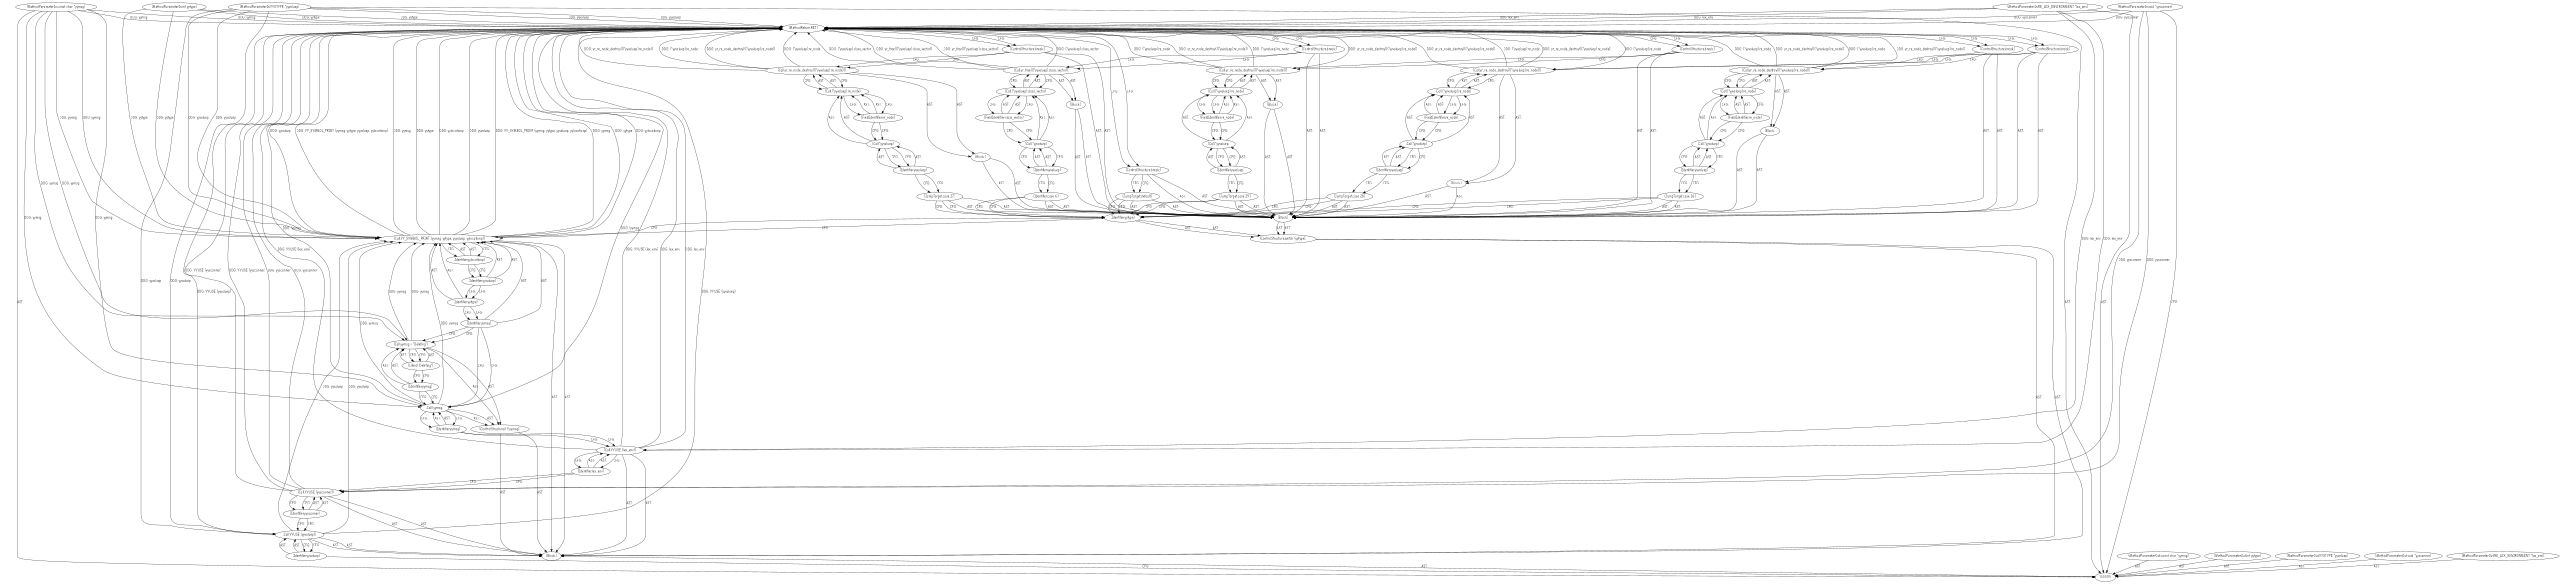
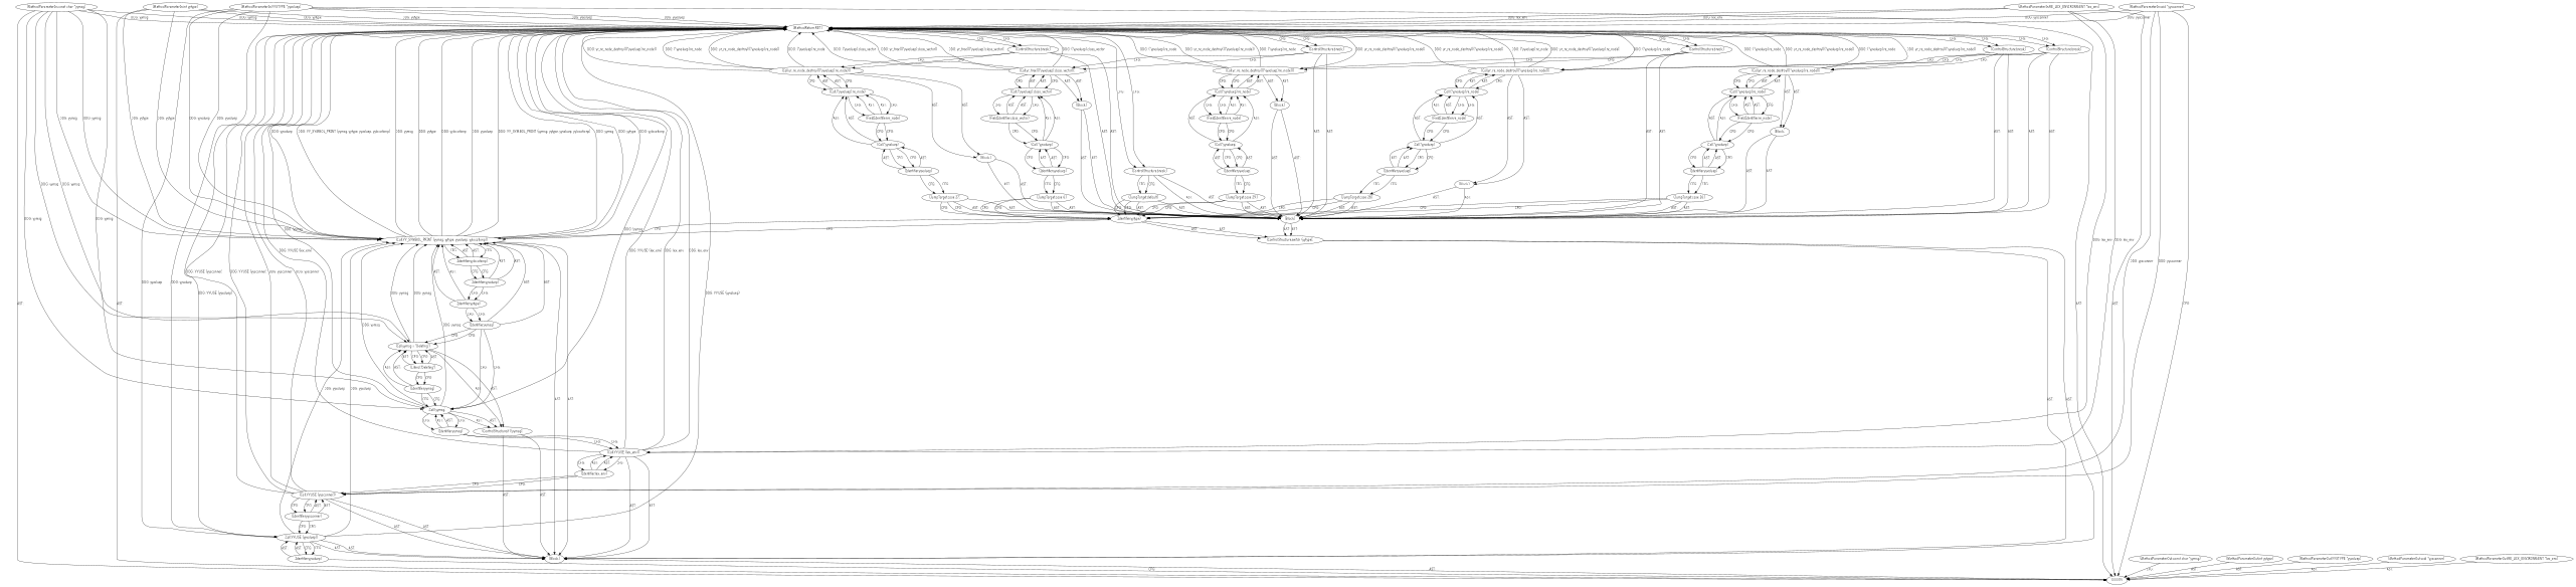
  digraph {
    fontname="Comic Neue"
    node [fontname="Comic Neue"]
    edge [fontname="Comic Neue"]
    n1 [label="(MethodReturn,RET)"]
    n2 [label="(ControlStructure,break;)"]
    n3 [label="(ControlStructure,break;)"]
    n4 [label="(ControlStructure,break;)"]
    n5 [label="(ControlStructure,break;)"]
    n6 [label="(ControlStructure,break;)"]
    n7 [label="(ControlStructure,break;)"]
    n8 [label="(Block,)"]
    n9 [label="(Call,yr_free(((*yyvaluep).class_vector)))"]
    n10 [label="(Call,yr_re_node_destroy(((*yyvaluep).re_node)))"]
    n11 [label="(Call,yr_re_node_destroy(((*yyvaluep).re_node)))"]
    n12 [label="(Call,yr_re_node_destroy(((*yyvaluep).re_node)))"]
    n13 [label="(Call,yr_re_node_destroy(((*yyvaluep).re_node)))"]
    n14 [label="(JumpTarget,default:)"]
    n15 [label="(MethodParameterIn,const char *yymsg)"]
    1000115
    n17 [label="(Call,!yymsg)"]
    n18 [label="(Call,yymsg = \"Deleting\")"]
    n19 [label="(Call,YY_SYMBOL_PRINT (yymsg, yytype, yyvaluep, yylocationp))"]
    n20 [label="(ControlStructure,if (!yymsg))"]
    n21 [label="(Identifier,yymsg)"]
    n22 [label="(Literal,\"Deleting\")"]
    n23 [label="(Block,)"]
    n24 [label="(Identifier,yylocationp)"]
    n25 [label="(MethodParameterOut,const char *yymsg)"]
    n26 [label="(MethodParameterIn,int yytype)"]
    n27 [label="(MethodParameterOut,int yytype)"]
    n28 [label="(MethodParameterIn,YYSTYPE *yyvaluep)"]
    n29 [label="(Call,YYUSE (yyvaluep))"]
    n30 [label="(Identifier,yyvaluep)"]
    n31 [label="(MethodParameterOut,YYSTYPE *yyvaluep)"]
    n32 [label="(MethodParameterIn,void *yyscanner)"]
    n33 [label="(Call,YYUSE (yyscanner))"]
    n34 [label="(Identifier,yyscanner)"]
    n35 [label="(MethodParameterOut,void *yyscanner)"]
    n36 [label="(MethodParameterIn,RE_LEX_ENVIRONMENT *lex_env)"]
    n37 [label="(Call,YYUSE (lex_env))"]
    n38 [label="(Identifier,lex_env)"]
    n39 [label="(MethodParameterOut,RE_LEX_ENVIRONMENT *lex_env)"]
    n40 [label="(Identifier,yytype)"]
    n41 [label="(ControlStructure,switch (yytype))"]
-   n42 [label="(Identifier,case 6:)"]
+   n42 [label="(JumpTarget,case 6:)"]
    n43 [label="(Call,(*yyvaluep).class_vector)"]
    n44 [label="(FieldIdentifier,class_vector)"]
    n45 [label="(Call,*yyvaluep)"]
    n46 [label="(Block,)"]
    n47 [label="(Identifier,yyvaluep)"]
    n48 [label="(JumpTarget,case 26:)"]
    n49 [label="(Call,(*yyvaluep).re_node)"]
    n50 [label="(FieldIdentifier,re_node)"]
    n51 [label="(Call,*yyvaluep)"]
    n52 [label="(Block,)"]
    n53 [label="(Identifier,yyvaluep)"]
    n54 [label="(JumpTarget,case 27:)"]
    n55 [label="(Call,(*yyvaluep).re_node)"]
    n56 [label="(FieldIdentifier,re_node)"]
    n57 [label="(Call,*yyvaluep)"]
    n58 [label="(Block,)"]
    n59 [label="(Identifier,yyvaluep)"]
    n60 [label="(JumpTarget,case 28:)"]
    n61 [label="(Call,(*yyvaluep).re_node)"]
    n62 [label="(FieldIdentifier,re_node)"]
    n63 [label="(Call,*yyvaluep)"]
    n64 [label="(Block,)"]
    n65 [label="(Identifier,yyvaluep)"]
    n66 [label="(JumpTarget,case 29:)"]
    n67 [label="(Call,(*yyvaluep).re_node)"]
    n68 [label="(FieldIdentifier,re_node)"]
    n69 [label="(Call,*yyvaluep)"]
    n70 [label="(Block,)"]
    n71 [label="(Identifier,yyvaluep)"]
    n72 [label="(Identifier,yymsg)"]
    n73 [label="(Identifier,yymsg)"]
    n74 [label="(Identifier,yyvaluep)"]
    n75 [label="(Identifier,yytype)"]
    n1 -> n2 [label="CFG: "]
    n1 -> n2 [label="CFG: "]
    n1 -> n3 [label="CFG: "]
    n1 -> n3 [label="CFG: "]
    n1 -> n4 [label="CFG: "]
    n1 -> n4 [label="CFG: "]
    n1 -> n5 [label="CFG: "]
    n1 -> n5 [label="CFG: "]
    n1 -> n6 [label="CFG: "]
    n1 -> n6 [label="CFG: "]
    n1 -> n7 [label="CFG: "]
    n1 -> n7 [label="CFG: "]
    n2 -> n8 [label="AST: "]
    n2 -> n8 [label="AST: "]
    n2 -> n9 [label="CFG: "]
    n2 -> n9 [label="CFG: "]
    n3 -> n8 [label="AST: "]
    n3 -> n8 [label="AST: "]
    n3 -> n10 [label="CFG: "]
    n3 -> n10 [label="CFG: "]
    n4 -> n8 [label="AST: "]
    n4 -> n8 [label="AST: "]
    n4 -> n11 [label="CFG: "]
    n4 -> n11 [label="CFG: "]
    n5 -> n8 [label="AST: "]
    n5 -> n8 [label="AST: "]
    n5 -> n12 [label="CFG: "]
    n5 -> n12 [label="CFG: "]
    n6 -> n8 [label="AST: "]
    n6 -> n8 [label="AST: "]
    n6 -> n13 [label="CFG: "]
    n6 -> n13 [label="CFG: "]
    n7 -> n8 [label="AST: "]
    n7 -> n8 [label="AST: "]
    n7 -> n14 [label="CFG: "]
    n7 -> n14 [label="CFG: "]
    n8 -> n41 [label="AST: "]
    n8 -> n41 [label="AST: "]
    n9 -> n1 [label="DDG: yr_free(((*yyvaluep).class_vector))"]
    n9 -> n1 [label="DDG: (*yyvaluep).class_vector"]
    n9 -> n1 [label="DDG: yr_free(((*yyvaluep).class_vector))"]
    n9 -> n1 [label="DDG: (*yyvaluep).class_vector"]
    n9 -> n43 [label="CFG: "]
    n9 -> n43 [label="CFG: "]
    n9 -> n46 [label="AST: "]
    n9 -> n46 [label="AST: "]
    n10 -> n1 [label="DDG: yr_re_node_destroy(((*yyvaluep).re_node))"]
    n10 -> n1 [label="DDG: (*yyvaluep).re_node"]
    n10 -> n1 [label="DDG: yr_re_node_destroy(((*yyvaluep).re_node))"]
    n10 -> n1 [label="DDG: (*yyvaluep).re_node"]
    n10 -> n49 [label="CFG: "]
    n10 -> n49 [label="CFG: "]
    n10 -> n52 [label="AST: "]
    n10 -> n52 [label="AST: "]
    n11 -> n1 [label="DDG: yr_re_node_destroy(((*yyvaluep).re_node))"]
    n11 -> n1 [label="DDG: (*yyvaluep).re_node"]
    n11 -> n1 [label="DDG: yr_re_node_destroy(((*yyvaluep).re_node))"]
    n11 -> n1 [label="DDG: (*yyvaluep).re_node"]
    n11 -> n55 [label="CFG: "]
    n11 -> n55 [label="CFG: "]
    n11 -> n58 [label="AST: "]
    n11 -> n58 [label="AST: "]
    n12 -> n1 [label="DDG: (*yyvaluep).re_node"]
    n12 -> n1 [label="DDG: yr_re_node_destroy(((*yyvaluep).re_node))"]
    n12 -> n1 [label="DDG: (*yyvaluep).re_node"]
    n12 -> n1 [label="DDG: yr_re_node_destroy(((*yyvaluep).re_node))"]
    n12 -> n61 [label="CFG: "]
    n12 -> n61 [label="CFG: "]
    n12 -> n64 [label="AST: "]
    n12 -> n64 [label="AST: "]
    n13 -> n1 [label="DDG: yr_re_node_destroy(((*yyvaluep).re_node))"]
    n13 -> n1 [label="DDG: (*yyvaluep).re_node"]
    n13 -> n1 [label="DDG: yr_re_node_destroy(((*yyvaluep).re_node))"]
    n13 -> n1 [label="DDG: (*yyvaluep).re_node"]
    n13 -> n67 [label="CFG: "]
    n13 -> n67 [label="CFG: "]
    n13 -> n70 [label="AST: "]
    n13 -> n70 [label="AST: "]
    n14 -> n8 [label="AST: "]
    n14 -> n8 [label="AST: "]
    n14 -> n40 [label="CFG: "]
    n14 -> n40 [label="CFG: "]
    n15 -> n1 [label="DDG: yymsg"]
    n15 -> n1 [label="DDG: yymsg"]
    n15 -> 1000115 [label="AST: "]
    n15 -> n17 [label="DDG: yymsg"]
    n15 -> n17 [label="DDG: yymsg"]
    n15 -> n18 [label="DDG: yymsg"]
    n15 -> n18 [label="DDG: yymsg"]
    n15 -> n19 [label="DDG: yymsg"]
    n15 -> n19 [label="DDG: yymsg"]
    n17 -> n1 [label="DDG: !yymsg"]
    n17 -> n1 [label="DDG: !yymsg"]
    n17 -> n19 [label="DDG: yymsg"]
    n17 -> n19 [label="DDG: yymsg"]
    n17 -> n20 [label="AST: "]
    n17 -> n20 [label="AST: "]
    n17 -> n21 [label="CFG: "]
    n17 -> n21 [label="CFG: "]
    n18 -> n19 [label="DDG: yymsg"]
    n18 -> n19 [label="DDG: yymsg"]
    n18 -> n20 [label="AST: "]
    n18 -> n20 [label="AST: "]
    n18 -> n22 [label="CFG: "]
    n18 -> n22 [label="CFG: "]
    n19 -> n1 [label="DDG: yylocationp"]
    n19 -> n1 [label="DDG: yyvaluep"]
    n19 -> n1 [label="DDG: YY_SYMBOL_PRINT (yymsg, yytype, yyvaluep, yylocationp)"]
    n19 -> n1 [label="DDG: yymsg"]
    n19 -> n1 [label="DDG: yytype"]
    n19 -> n1 [label="DDG: yylocationp"]
    n19 -> n1 [label="DDG: yyvaluep"]
    n19 -> n1 [label="DDG: YY_SYMBOL_PRINT (yymsg, yytype, yyvaluep, yylocationp)"]
    n19 -> n1 [label="DDG: yymsg"]
    n19 -> n1 [label="DDG: yytype"]
    n19 -> n23 [label="AST: "]
    n19 -> n23 [label="AST: "]
    n19 -> n24 [label="CFG: "]
    n19 -> n24 [label="CFG: "]
    n20 -> n23 [label="AST: "]
    n20 -> n23 [label="AST: "]
    n21 -> n17 [label="AST: "]
    n21 -> n17 [label="AST: "]
    n21 -> n37 [label="CFG: "]
    n21 -> n37 [label="CFG: "]
    n22 -> n18 [label="AST: "]
    n22 -> n18 [label="AST: "]
    n22 -> n72 [label="CFG: "]
    n22 -> n72 [label="CFG: "]
    n23 -> 1000115 [label="AST: "]
    n24 -> n19 [label="AST: "]
    n24 -> n19 [label="AST: "]
    n24 -> n74 [label="CFG: "]
    n24 -> n74 [label="CFG: "]
-   n25 -> 1000115 [label="AST: "]
+   n25 -> 1000115 [label="CFG: "]
    n26 -> n1 [label="DDG: yytype"]
    n26 -> n1 [label="DDG: yytype"]
+   n26 -> 1000115 [label="AST: "]
    n26 -> n19 [label="DDG: yytype"]
    n26 -> n19 [label="DDG: yytype"]
    n27 -> 1000115 [label="AST: "]
    n28 -> n1 [label="DDG: yyvaluep"]
    n28 -> n1 [label="DDG: yyvaluep"]
    n28 -> 1000115 [label="AST: "]
    n28 -> n19 [label="DDG: yyvaluep"]
    n28 -> n19 [label="DDG: yyvaluep"]
    n28 -> n29 [label="DDG: yyvaluep"]
    n28 -> n29 [label="DDG: yyvaluep"]
    n29 -> n1 [label="DDG: YYUSE (yyvaluep)"]
    n29 -> n1 [label="DDG: YYUSE (yyvaluep)"]
    n29 -> n19 [label="DDG: yyvaluep"]
    n29 -> n19 [label="DDG: yyvaluep"]
    n29 -> n23 [label="AST: "]
    n29 -> n23 [label="AST: "]
    n29 -> n30 [label="CFG: "]
    n29 -> n30 [label="CFG: "]
    n30 -> 1000115 [label="CFG: "]
    n30 -> n29 [label="AST: "]
    n30 -> n29 [label="AST: "]
    n31 -> 1000115 [label="AST: "]
    n32 -> n1 [label="DDG: yyscanner"]
    n32 -> n1 [label="DDG: yyscanner"]
    n32 -> 1000115 [label="CFG: "]
    n32 -> n33 [label="DDG: yyscanner"]
    n32 -> n33 [label="DDG: yyscanner"]
    n33 -> n1 [label="DDG: yyscanner"]
    n33 -> n1 [label="DDG: YYUSE (yyscanner)"]
    n33 -> n1 [label="DDG: yyscanner"]
    n33 -> n1 [label="DDG: YYUSE (yyscanner)"]
    n33 -> n23 [label="AST: "]
    n33 -> n23 [label="AST: "]
    n33 -> n34 [label="CFG: "]
    n33 -> n34 [label="CFG: "]
    n34 -> n29 [label="CFG: "]
    n34 -> n29 [label="CFG: "]
    n34 -> n33 [label="AST: "]
    n34 -> n33 [label="AST: "]
    n35 -> 1000115 [label="AST: "]
    n36 -> n1 [label="DDG: lex_env"]
    n36 -> n1 [label="DDG: lex_env"]
    n36 -> 1000115 [label="AST: "]
    n36 -> n37 [label="DDG: lex_env"]
    n36 -> n37 [label="DDG: lex_env"]
    n37 -> n1 [label="DDG: YYUSE (lex_env)"]
    n37 -> n1 [label="DDG: lex_env"]
    n37 -> n1 [label="DDG: YYUSE (lex_env)"]
    n37 -> n1 [label="DDG: lex_env"]
    n37 -> n23 [label="AST: "]
    n37 -> n23 [label="AST: "]
    n37 -> n38 [label="CFG: "]
    n37 -> n38 [label="CFG: "]
    n38 -> n33 [label="CFG: "]
    n38 -> n33 [label="CFG: "]
    n38 -> n37 [label="AST: "]
    n38 -> n37 [label="AST: "]
    n39 -> 1000115 [label="AST: "]
    n40 -> n19 [label="CFG: "]
    n40 -> n19 [label="CFG: "]
    n40 -> n41 [label="AST: "]
    n40 -> n41 [label="AST: "]
    n41 -> n23 [label="AST: "]
    n41 -> n23 [label="AST: "]
    n42 -> n8 [label="AST: "]
    n42 -> n8 [label="AST: "]
    n42 -> n40 [label="CFG: "]
    n42 -> n40 [label="CFG: "]
    n43 -> n9 [label="AST: "]
    n43 -> n9 [label="AST: "]
    n43 -> n44 [label="CFG: "]
    n43 -> n44 [label="CFG: "]
    n44 -> n43 [label="AST: "]
    n44 -> n43 [label="AST: "]
    n44 -> n45 [label="CFG: "]
    n44 -> n45 [label="CFG: "]
    n45 -> n43 [label="AST: "]
    n45 -> n43 [label="AST: "]
    n45 -> n47 [label="CFG: "]
    n45 -> n47 [label="CFG: "]
    n46 -> n8 [label="AST: "]
    n46 -> n8 [label="AST: "]
    n47 -> n42 [label="CFG: "]
    n47 -> n42 [label="CFG: "]
    n47 -> n45 [label="AST: "]
    n47 -> n45 [label="AST: "]
    n48 -> n8 [label="AST: "]
    n48 -> n8 [label="AST: "]
    n48 -> n40 [label="CFG: "]
    n48 -> n40 [label="CFG: "]
    n49 -> n10 [label="AST: "]
    n49 -> n10 [label="AST: "]
    n49 -> n50 [label="CFG: "]
    n49 -> n50 [label="CFG: "]
    n50 -> n49 [label="AST: "]
    n50 -> n49 [label="AST: "]
    n50 -> n51 [label="CFG: "]
    n50 -> n51 [label="CFG: "]
    n51 -> n49 [label="AST: "]
    n51 -> n49 [label="AST: "]
    n51 -> n53 [label="CFG: "]
    n51 -> n53 [label="CFG: "]
    n52 -> n8 [label="AST: "]
    n52 -> n8 [label="AST: "]
    n53 -> n48 [label="CFG: "]
    n53 -> n48 [label="CFG: "]
    n53 -> n51 [label="AST: "]
    n53 -> n51 [label="AST: "]
    n54 -> n8 [label="AST: "]
    n54 -> n8 [label="AST: "]
    n54 -> n40 [label="CFG: "]
    n54 -> n40 [label="CFG: "]
    n55 -> n11 [label="AST: "]
    n55 -> n11 [label="AST: "]
    n55 -> n56 [label="CFG: "]
    n55 -> n56 [label="CFG: "]
    n56 -> n55 [label="AST: "]
    n56 -> n55 [label="AST: "]
    n56 -> n57 [label="CFG: "]
    n56 -> n57 [label="CFG: "]
    n57 -> n55 [label="AST: "]
    n57 -> n55 [label="AST: "]
    n57 -> n59 [label="CFG: "]
    n57 -> n59 [label="CFG: "]
    n58 -> n8 [label="AST: "]
    n58 -> n8 [label="AST: "]
    n59 -> n54 [label="CFG: "]
    n59 -> n54 [label="CFG: "]
    n59 -> n57 [label="AST: "]
    n59 -> n57 [label="AST: "]
    n60 -> n8 [label="AST: "]
    n60 -> n8 [label="AST: "]
    n60 -> n40 [label="CFG: "]
    n60 -> n40 [label="CFG: "]
    n61 -> n12 [label="AST: "]
    n61 -> n12 [label="AST: "]
    n61 -> n62 [label="CFG: "]
    n61 -> n62 [label="CFG: "]
    n62 -> n61 [label="AST: "]
    n62 -> n61 [label="AST: "]
    n62 -> n63 [label="CFG: "]
    n62 -> n63 [label="CFG: "]
    n63 -> n61 [label="AST: "]
    n63 -> n61 [label="AST: "]
    n63 -> n65 [label="CFG: "]
    n63 -> n65 [label="CFG: "]
    n64 -> n8 [label="AST: "]
    n64 -> n8 [label="AST: "]
    n65 -> n60 [label="CFG: "]
    n65 -> n60 [label="CFG: "]
    n65 -> n63 [label="AST: "]
    n65 -> n63 [label="AST: "]
    n66 -> n8 [label="AST: "]
    n66 -> n8 [label="AST: "]
    n66 -> n40 [label="CFG: "]
    n66 -> n40 [label="CFG: "]
    n67 -> n13 [label="AST: "]
    n67 -> n13 [label="AST: "]
    n67 -> n68 [label="CFG: "]
    n67 -> n68 [label="CFG: "]
    n68 -> n67 [label="AST: "]
    n68 -> n67 [label="AST: "]
    n68 -> n69 [label="CFG: "]
    n68 -> n69 [label="CFG: "]
    n69 -> n67 [label="AST: "]
    n69 -> n67 [label="AST: "]
    n69 -> n71 [label="CFG: "]
    n69 -> n71 [label="CFG: "]
    n70 -> n8 [label="AST: "]
    n70 -> n8 [label="AST: "]
    n71 -> n66 [label="CFG: "]
    n71 -> n66 [label="CFG: "]
    n71 -> n69 [label="AST: "]
    n71 -> n69 [label="AST: "]
    n72 -> n17 [label="CFG: "]
    n72 -> n17 [label="CFG: "]
    n72 -> n18 [label="AST: "]
    n72 -> n18 [label="AST: "]
    n73 -> n17 [label="CFG: "]
    n73 -> n17 [label="CFG: "]
    n73 -> n18 [label="CFG: "]
    n73 -> n18 [label="CFG: "]
    n73 -> n19 [label="AST: "]
    n73 -> n19 [label="AST: "]
    n74 -> n19 [label="AST: "]
    n74 -> n19 [label="AST: "]
    n74 -> n75 [label="CFG: "]
    n74 -> n75 [label="CFG: "]
    n75 -> n19 [label="AST: "]
    n75 -> n19 [label="AST: "]
    n75 -> n73 [label="CFG: "]
    n75 -> n73 [label="CFG: "]
  }
